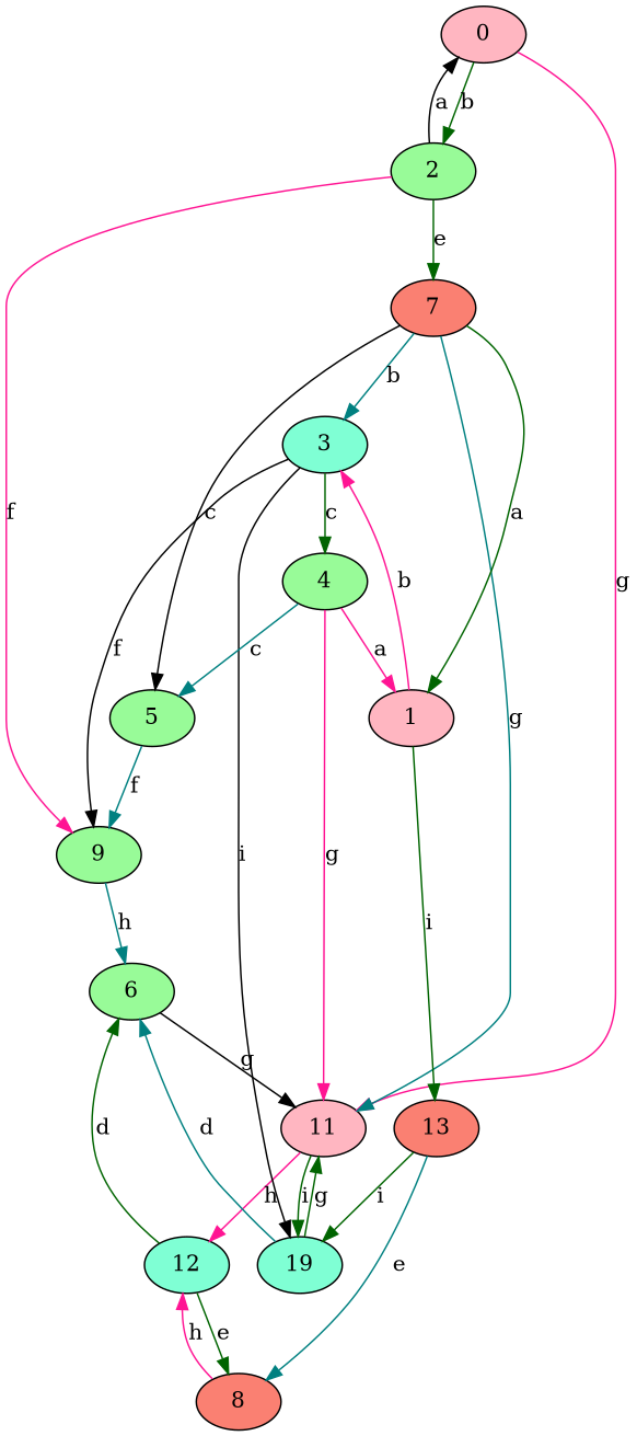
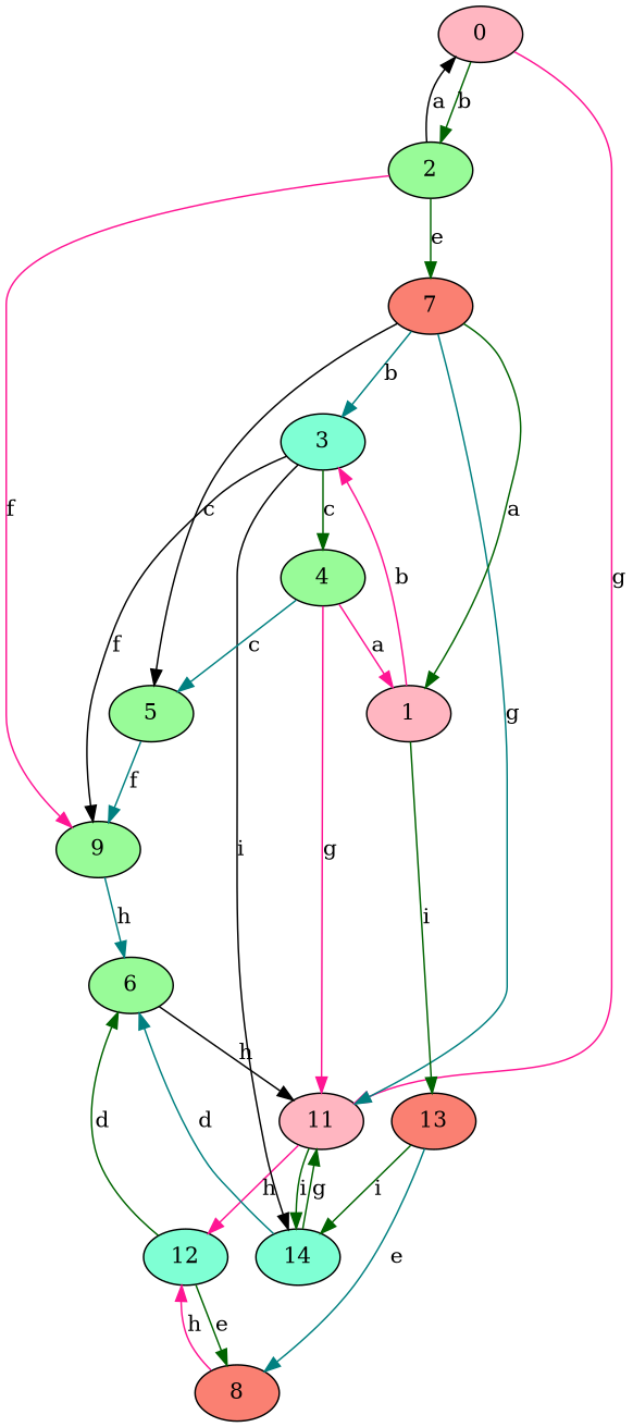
  strict digraph {
    node [fillcolor=palegreen style=filled]
    edge [color=darkgreen]
    0 [fillcolor=lightpink]
    2
    11 [fillcolor=lightpink]
    7 [fillcolor=salmon]
    9
    3 [fillcolor=aquamarine]
    4
-   14 [fillcolor=aquamarine label=19]
+   14 [fillcolor=aquamarine]
    12 [fillcolor=aquamarine]
    1 [fillcolor=lightpink]
    13 [fillcolor=salmon]
    8 [fillcolor=salmon]
    5
    6
    0 -> 2 [label=b]
    0 -> 11 [color=deeppink label=g]
    2 -> 0 [color=black label=a]
    2 -> 7 [label=e]
    2 -> 9 [color=deeppink label=f]
    11 -> 14 [label=i]
    11 -> 12 [color=deeppink label=h]
    7 -> 11 [color=teal label=g]
    7 -> 3 [color=teal label=b]
    7 -> 1 [label=a]
    7 -> 5 [color=black label=c]
    9 -> 6 [color=teal label=h]
    3 -> 9 [color=black label=f]
    3 -> 4 [label=c]
    3 -> 14 [color=black label=i]
    4 -> 11 [color=deeppink label=g]
    4 -> 1 [color=deeppink label=a]
    4 -> 5 [color=teal label=c]
    14 -> 11 [label=g]
    14 -> 6 [color=teal label=d]
    12 -> 8 [label=e]
    12 -> 6 [label=d]
    1 -> 3 [color=deeppink label=b]
    1 -> 13 [label=i]
    13 -> 14 [label=i]
    13 -> 8 [color=teal label=e]
    8 -> 12 [color=deeppink label=h]
    5 -> 9 [color=teal label=f]
-   6 -> 11 [color=black label=g]
+   6 -> 11 [color=black label=h]
  }
